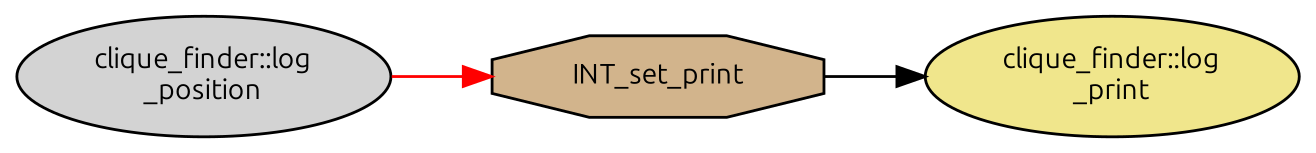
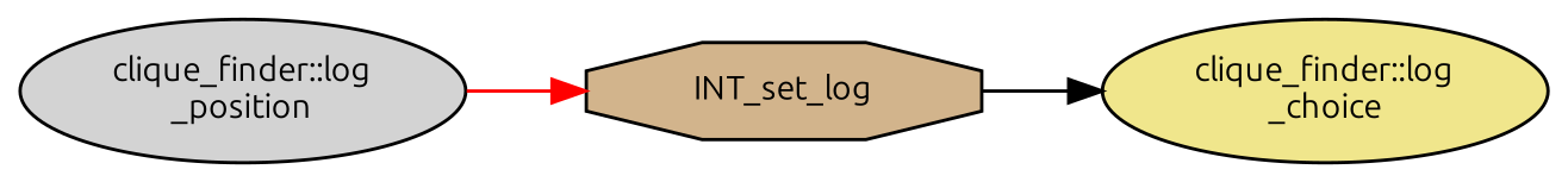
  digraph {
    fontname=Ubuntu
    rankdir=LR
    node [color=black fontname=Ubuntu fontsize=10 shape=ellipse style=filled]
    edge [fontname=Ubuntu fontsize=10 labelfontname=Helvetica labelfontsize=10 style=solid]
    n1 [fillcolor=lightgrey fontcolor=black height=0.2 label="clique_finder::log\l_position" width=0.4]
-   n2 [fillcolor=tan height=0.2 label=INT_set_print shape=octagon width=0.4]
-   n3 [fillcolor=khaki height=0.2 label="clique_finder::log\l_print" width=0.4]
+   n2 [fillcolor=tan height=0.2 label=INT_set_log shape=octagon width=0.4]
+   n3 [fillcolor=khaki height=0.2 label="clique_finder::log\l_choice" width=0.4]
    n1 -> n2 [color=red]
    n2 -> n3 [color=black]
  }
